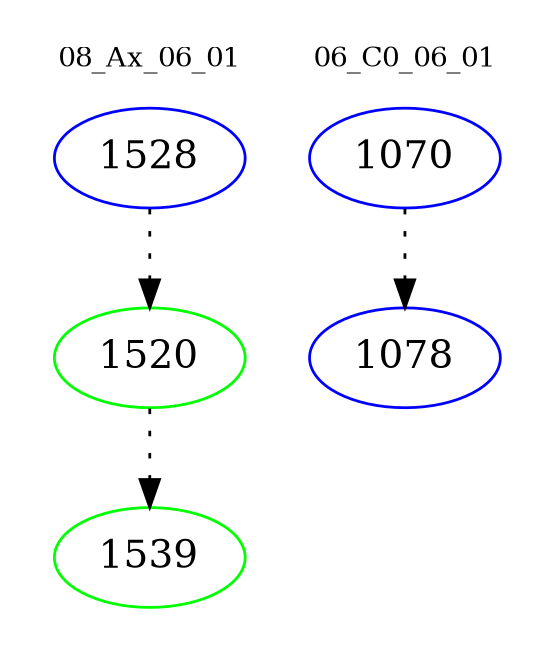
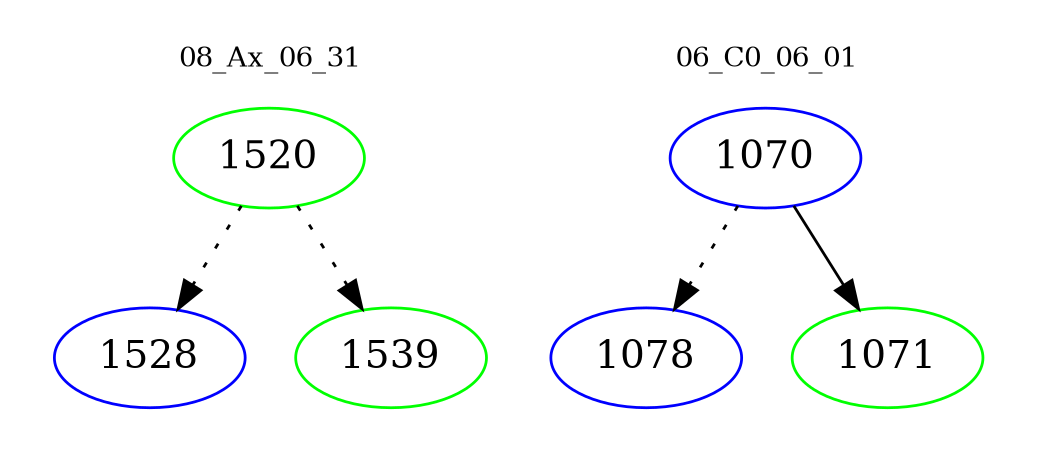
  digraph {
    node [color=green]
    edge [color=black style=dotted]
    n1 [label=1520]
    n2 [color=blue label=1528]
    n3 [label=1539]
    n4 [color=blue label=1070]
    n5 [color=blue label=1078]
+   n6 [label=1071]
    subgraph cluster_1 {
      color=white
      fontsize=10
-     label="08_Ax_06_01"
+     label="08_Ax_06_31"
      n1
      n2
      n3
    }
    subgraph cluster_2 {
      color=white
      fontsize=10
      label="06_C0_06_01"
      n4
      n5
+     n6
    }
-   n2 -> n1
+   n1 -> n2
    n1 -> n3
    n4 -> n5
+   n4 -> n6 [style=solid]
  }
